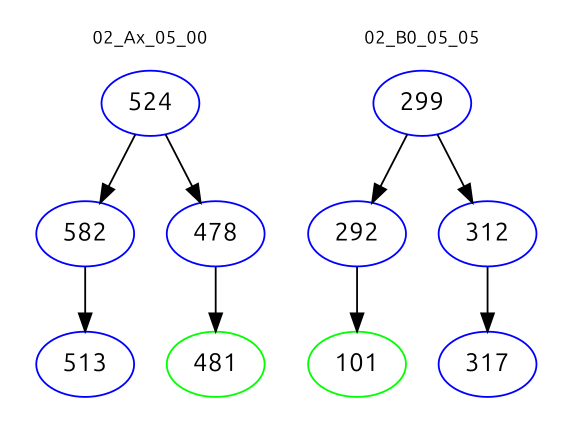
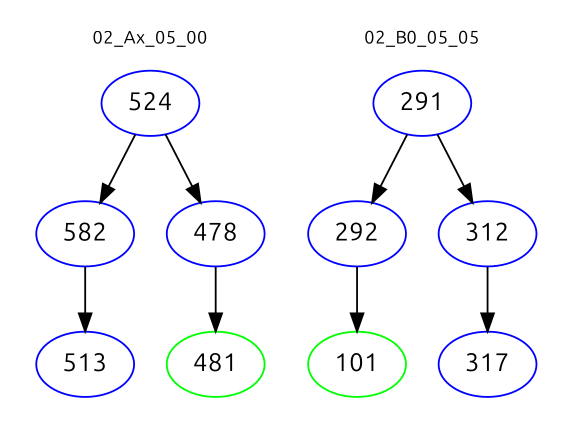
  digraph {
    fontname=Ubuntu
    node [color=blue fontname=Ubuntu]
    edge [color=black fontname=Ubuntu]
    n1 [label=524]
    n2 [label=582]
    n3 [label=478]
    n4 [label=513]
    n5 [color=green label=481]
-   n6 [label=299]
+   n6 [label=291]
    n7 [label=292]
    n8 [label=312]
    n9 [color=green label=101]
    n10 [label=317]
    subgraph cluster_1 {
      color=white
      fontsize=10
      label="02_Ax_05_00"
      n1
      n2
      n3
      n4
      n5
    }
    subgraph cluster_2 {
      color=white
      fontsize=10
      label="02_B0_05_05"
      n6
      n7
      n8
      n9
      n10
    }
    n1 -> n2
    n1 -> n3
    n2 -> n4
    n3 -> n5
    n6 -> n7
    n6 -> n8
    n7 -> n9
    n8 -> n10
  }
